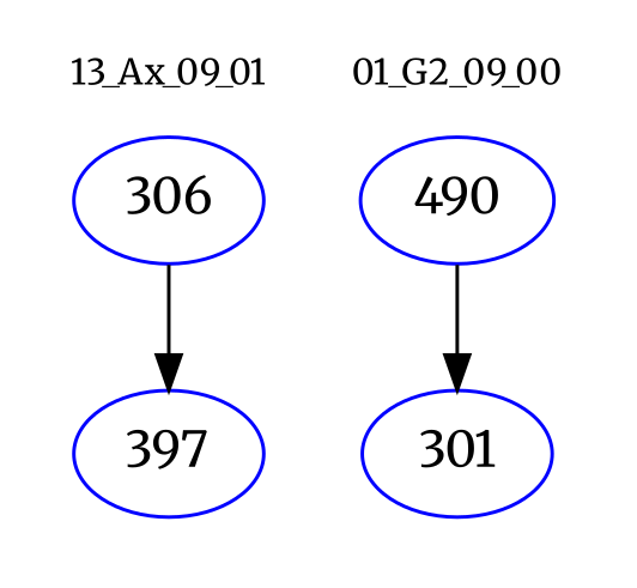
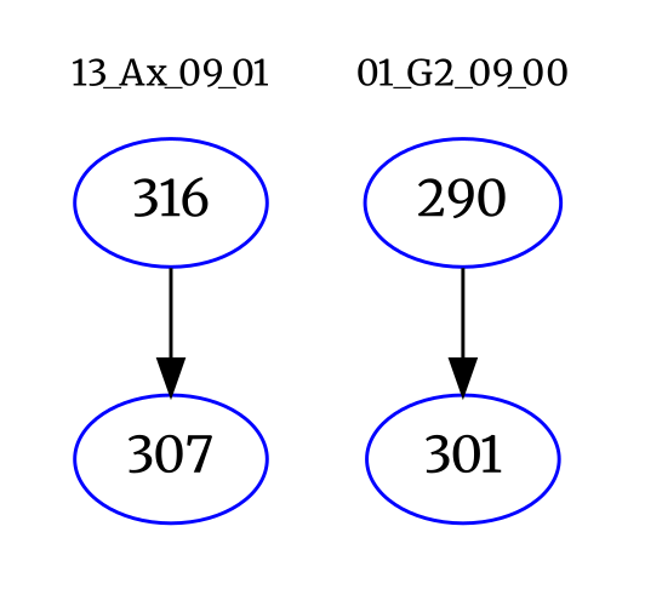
  digraph {
    fontname=Merriweather
    node [color=blue fontname=Merriweather]
    edge [color=black fontname=Merriweather]
-   n1 [label=306]
-   n2 [label=397]
-   n3 [label=490]
+   n1 [label=316]
+   n2 [label=307]
+   n3 [label=290]
    n4 [label=301]
    subgraph cluster_1 {
      color=white
      fontsize=10
      label="13_Ax_09_01"
      n1
      n2
    }
    subgraph cluster_2 {
      color=white
      fontsize=10
      label="01_G2_09_00"
      n3
      n4
    }
    n1 -> n2
    n3 -> n4
  }
